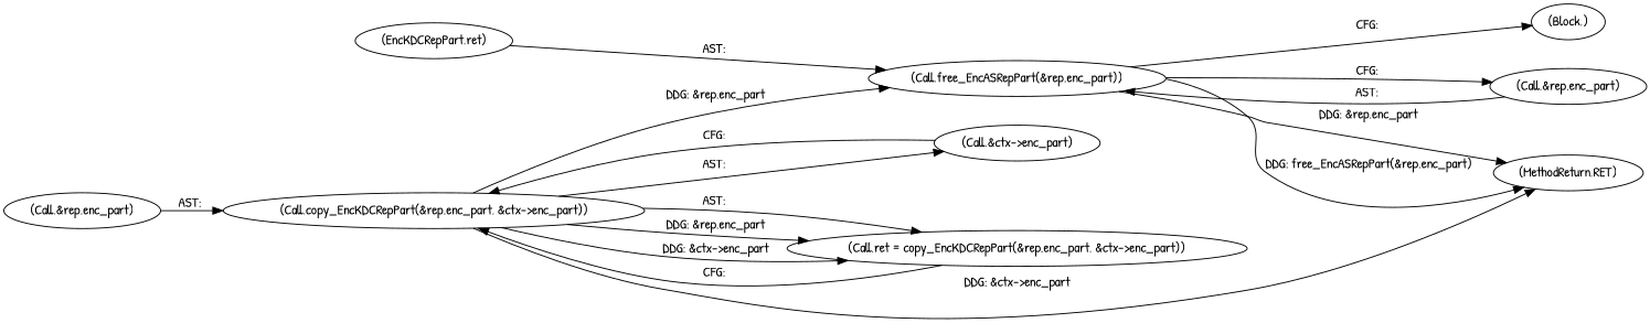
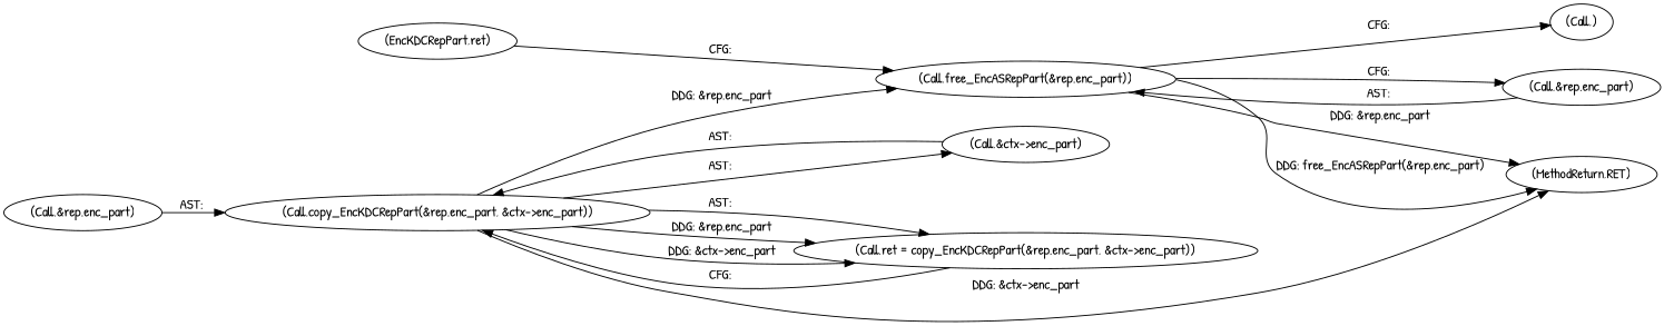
  digraph {
    fontname="Patrick Hand"
    rankdir=LR
    node [fontname="Patrick Hand"]
    edge [fontname="Patrick Hand"]
    n1 [label="(Call,free_EncASRepPart(&rep.enc_part))"]
-   n2 [label="(Block,)"]
+   n2 [label="(Call,)"]
    n3 [label="(Call,&rep.enc_part)"]
    n4 [label="(MethodReturn,RET)"]
    n5 [label="(Call,copy_EncKDCRepPart(&rep.enc_part, &ctx->enc_part))"]
    n6 [label="(Call,&ctx->enc_part)"]
    n7 [label="(Call,ret = copy_EncKDCRepPart(&rep.enc_part, &ctx->enc_part))"]
    n8 [label="(Call,&rep.enc_part)"]
    n9 [label="(EncKDCRepPart,ret)"]
    n1 -> n2 [label="CFG: "]
    n1 -> n3 [label="CFG: "]
    n1 -> n4 [label="DDG: free_EncASRepPart(&rep.enc_part)"]
    n1 -> n4 [label="DDG: &rep.enc_part"]
    n3 -> n1 [label="AST: "]
    n5 -> n1 [label="DDG: &rep.enc_part"]
    n5 -> n4 [label="DDG: &ctx->enc_part"]
    n5 -> n6 [label="AST: "]
    n5 -> n7 [label="AST: "]
    n5 -> n7 [label="DDG: &rep.enc_part"]
    n5 -> n7 [label="DDG: &ctx->enc_part"]
-   n6 -> n5 [label="CFG: "]
+   n6 -> n5 [label="AST: "]
    n7 -> n5 [label="CFG: "]
    n8 -> n5 [label="AST: "]
-   n9 -> n1 [label="AST: "]
+   n9 -> n1 [label="CFG: "]
  }
